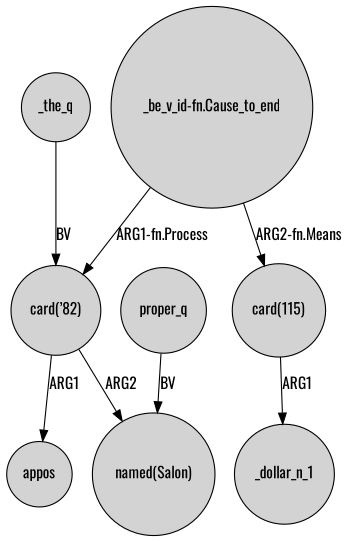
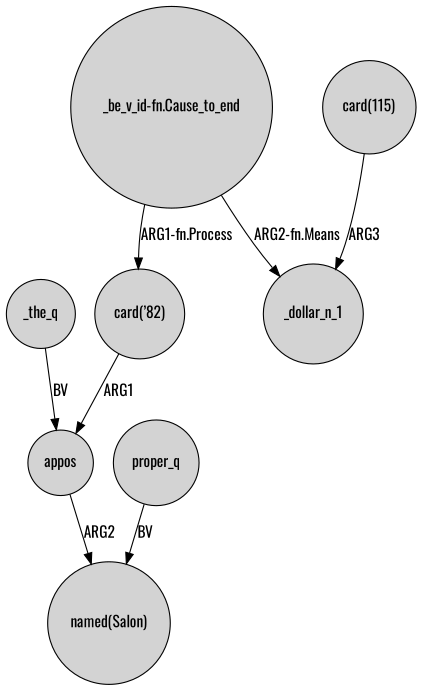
  digraph {
    fontname=Oswald
    node [fontname=Oswald shape=circle style=filled]
    edge [fontname=Oswald]
    _the_q
    "card(’82)"
    appos
    proper_q
    "named(Salon)"
    "_be_v_id-fn.Cause_to_end"
    _dollar_n_1
    "card(115)"
-   _the_q -> "card(’82)" [label=BV]
+   _the_q -> appos [label=BV]
    "card(’82)" -> appos [label=ARG1]
-   "card(’82)" -> "named(Salon)" [label=ARG2]
+   appos -> "named(Salon)" [label=ARG2]
    proper_q -> "named(Salon)" [label=BV]
    "_be_v_id-fn.Cause_to_end" -> "card(’82)" [label="ARG1-fn.Process"]
-   "_be_v_id-fn.Cause_to_end" -> "card(115)" [label="ARG2-fn.Means"]
-   "card(115)" -> _dollar_n_1 [label=ARG1]
+   "_be_v_id-fn.Cause_to_end" -> _dollar_n_1 [label="ARG2-fn.Means"]
+   "card(115)" -> _dollar_n_1 [label=ARG3]
  }
